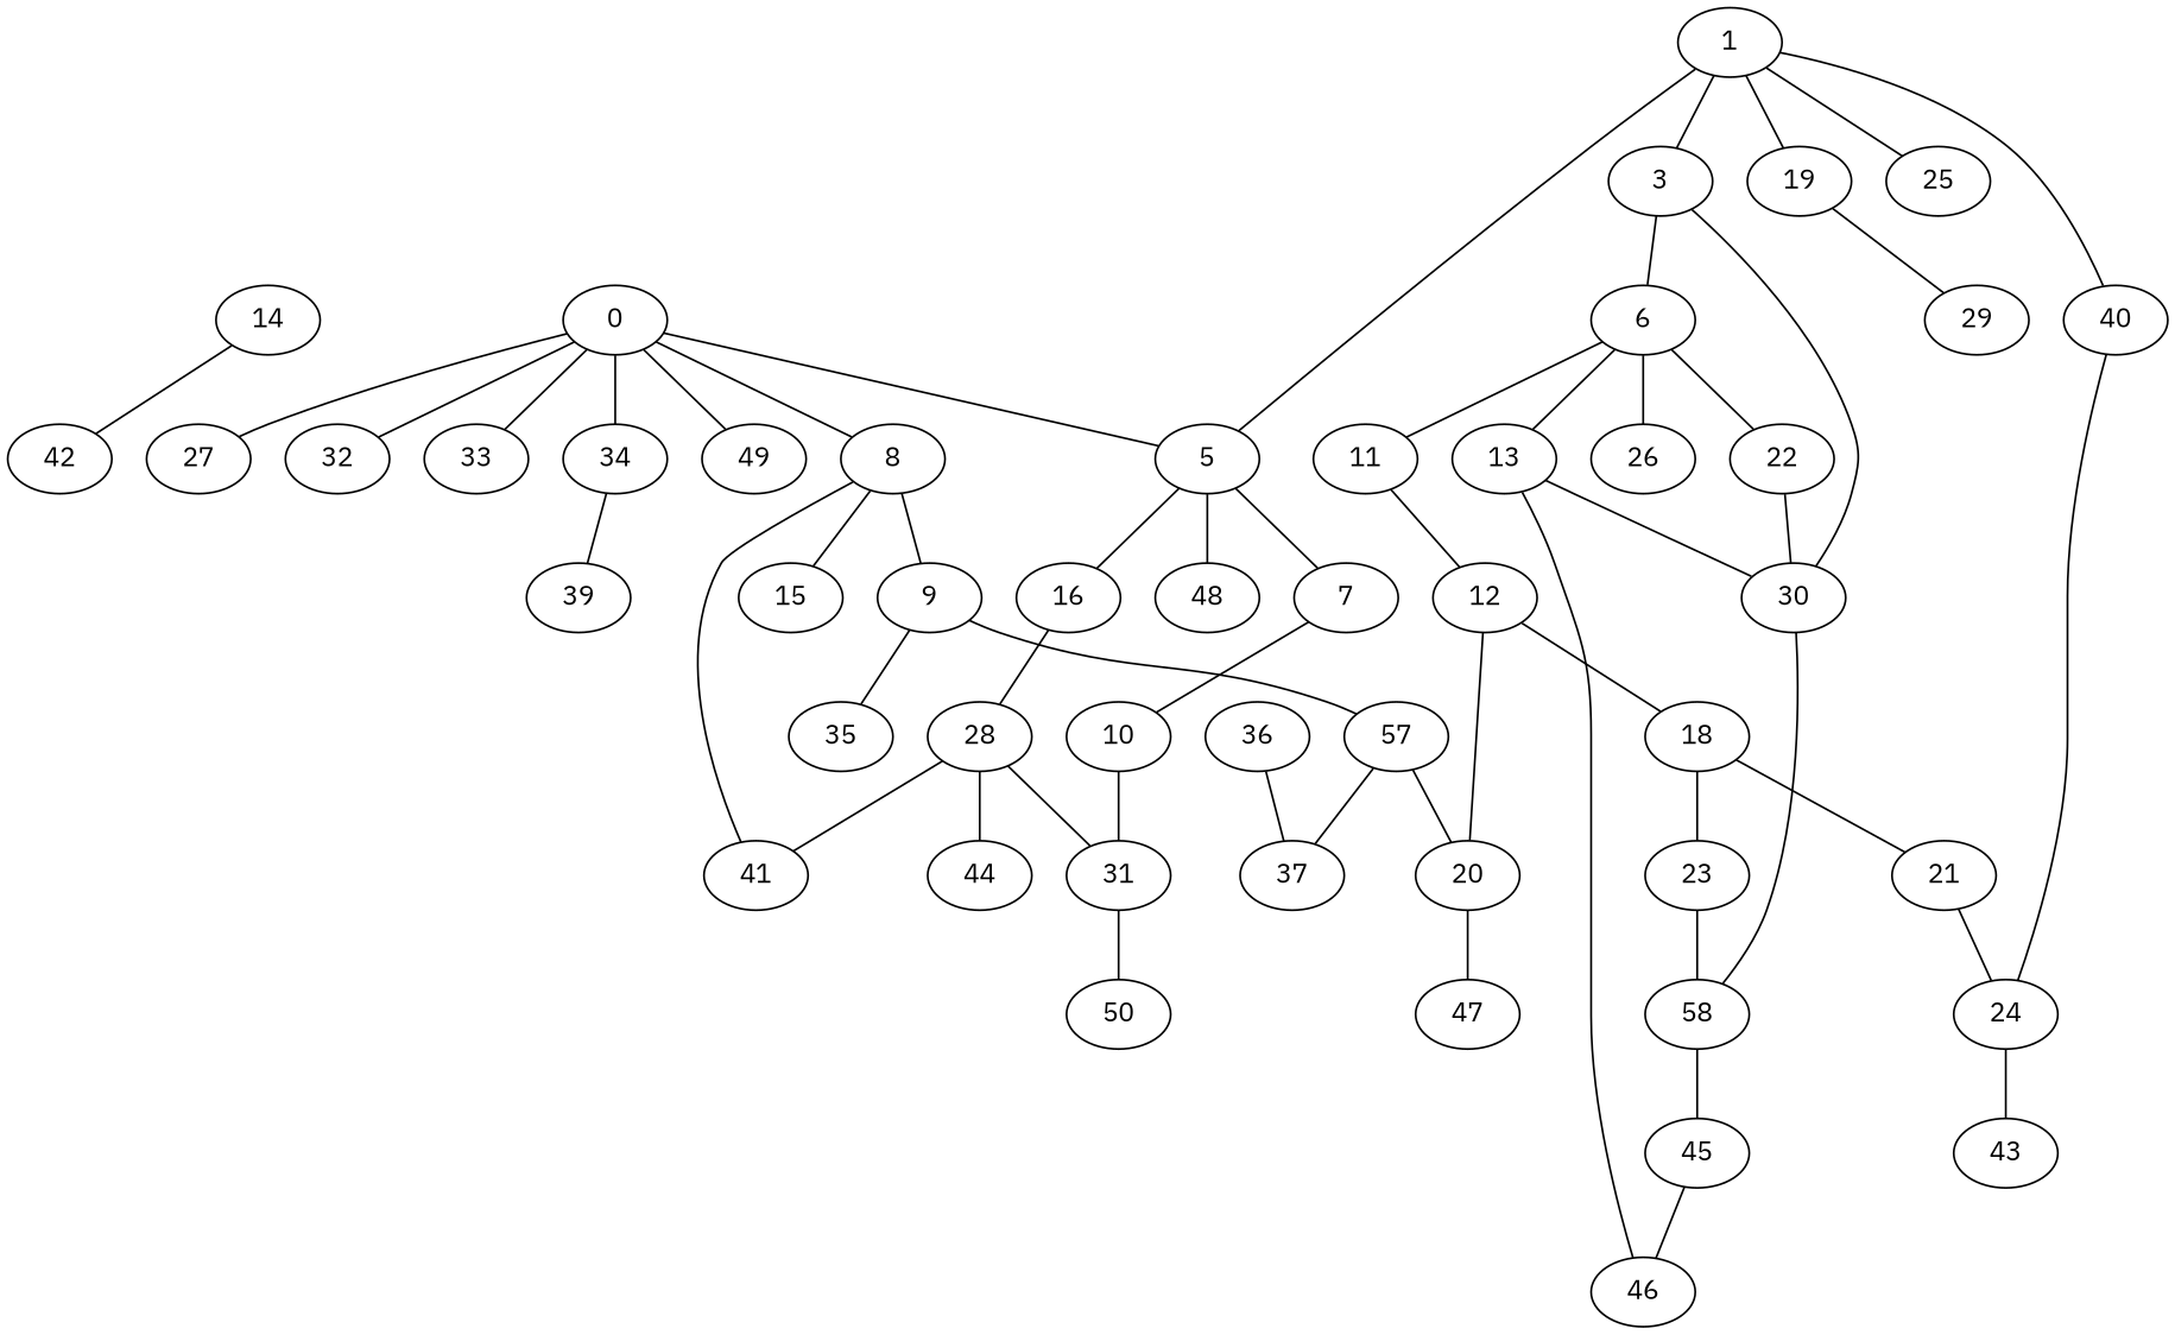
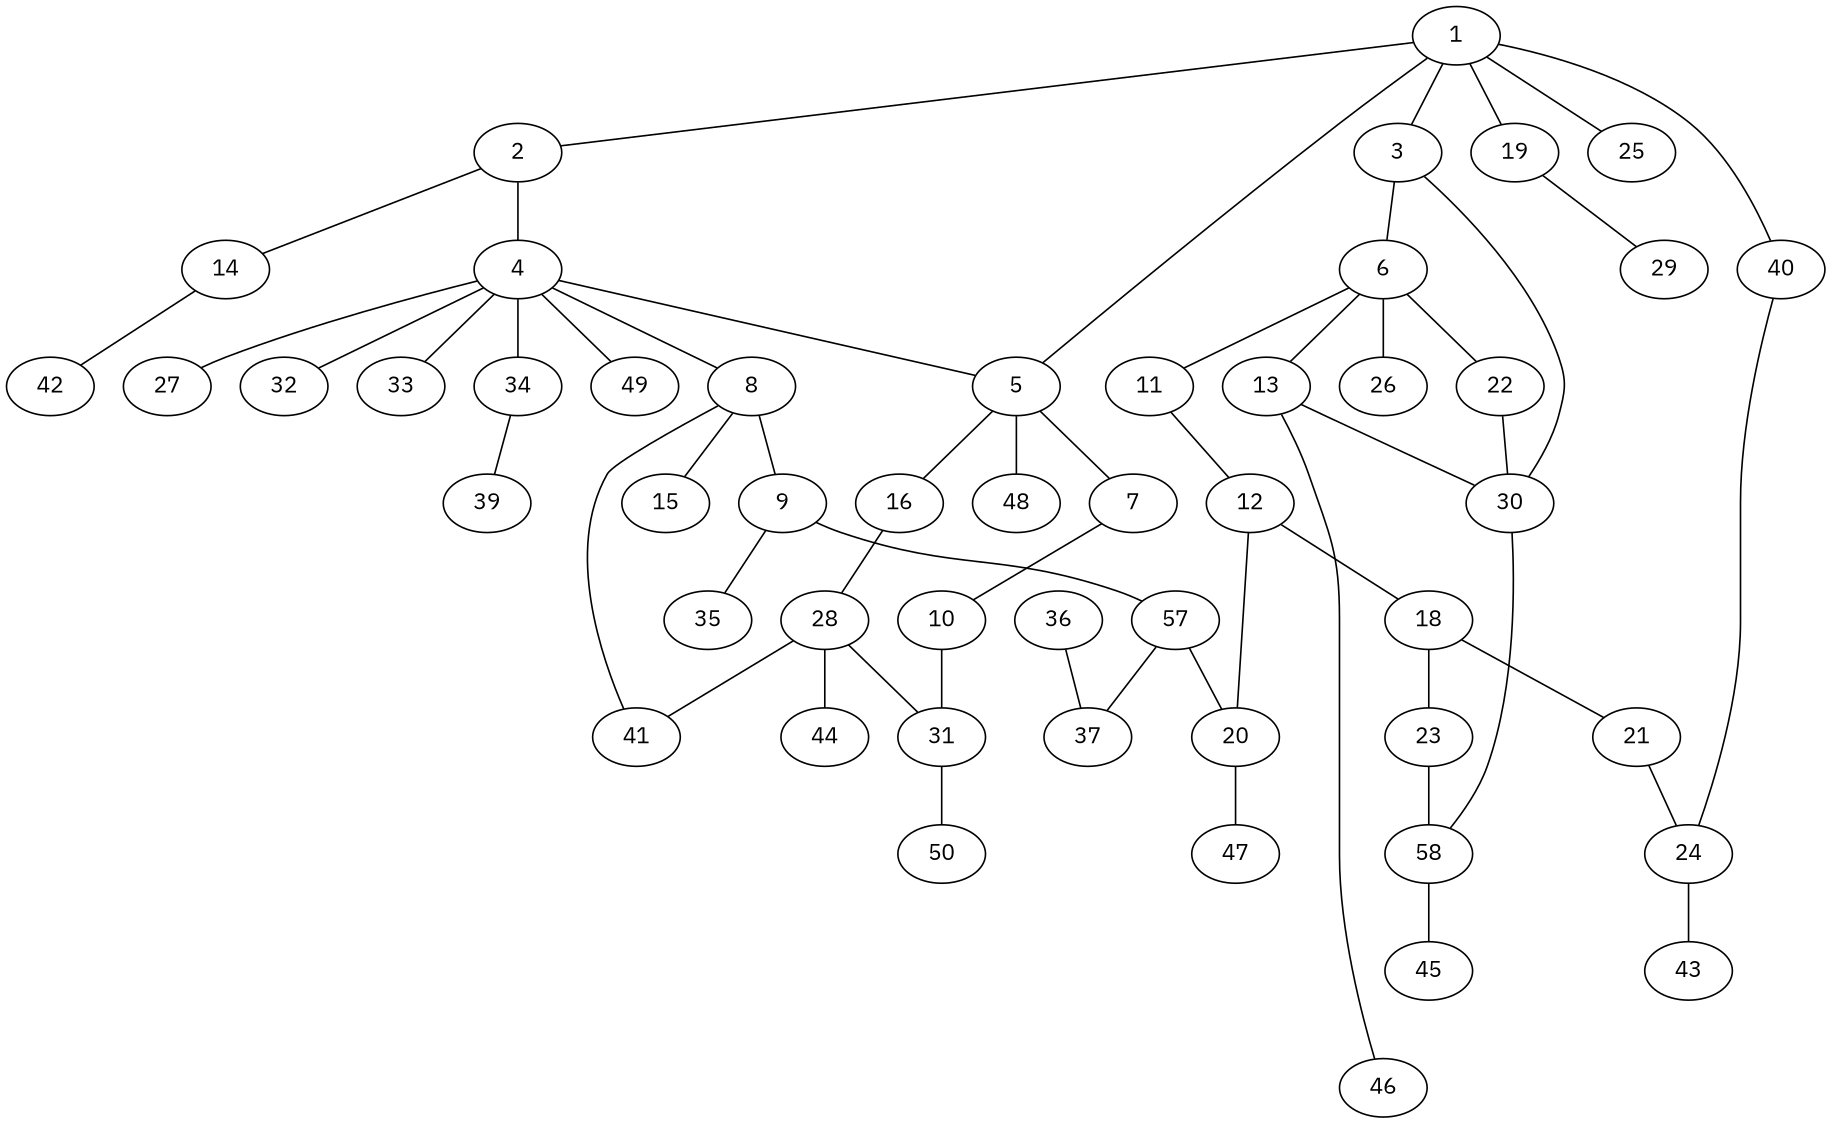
  graph {
    fontname="IBM Plex Sans"
    node [fontname="IBM Plex Sans"]
    edge [fontname="IBM Plex Sans"]
    1
+   2
    3
    5
    19
    25
    40
-   4 [label=0]
+   4
    14
    6
    30
    7
    16
    48
    29
    24
    8
    27
    32
    33
    34
    49
    9
    15
    41
    42
    11
    13
    22
    26
    n31 [label=58]
    10
    28
    36
    37
    39
    n37 [label=57]
    35
    12
    46
    45
    31
    44
    20
    18
    50
    47
    21
    23
    43
+   1 -- 2
    1 -- 3
    1 -- 5
    1 -- 19
    1 -- 25
    1 -- 40
+   2 -- 4
+   2 -- 14
    3 -- 6
    3 -- 30
    5 -- 7
    5 -- 16
    5 -- 48
    19 -- 29
    40 -- 24
    4 -- 5
    4 -- 8
    4 -- 27
    4 -- 32
    4 -- 33
    4 -- 34
    4 -- 49
    14 -- 42
    6 -- 11
    6 -- 13
    6 -- 22
    6 -- 26
    30 -- n31
    7 -- 10
    16 -- 28
    24 -- 43
    8 -- 9
    8 -- 15
    8 -- 41
    34 -- 39
    9 -- n37
    9 -- 35
    11 -- 12
    13 -- 30
    13 -- 46
    22 -- 30
    n31 -- 45
    10 -- 31
    28 -- 41
    28 -- 31
    28 -- 44
    36 -- 37
    n37 -- 37
    n37 -- 20
    12 -- 20
    12 -- 18
-   45 -- 46
    31 -- 50
    20 -- 47
    18 -- 21
    18 -- 23
    21 -- 24
    23 -- n31
  }
